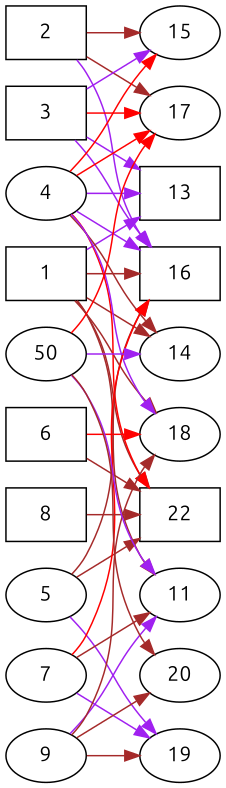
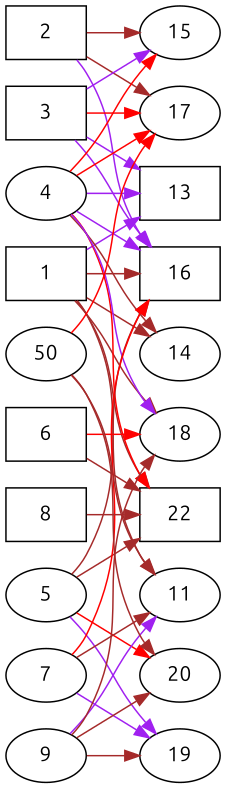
  digraph {
    fontname=Ubuntu
    rankdir=LR
    node [alpha=0.04 fontname=Ubuntu shape=ellipse]
    edge [color=brown fontname=Ubuntu]
    1 [alpha=0.06 expect_size=19098624 shape=box]
    11 [expect_size=30023680]
    n3 [alpha=0.00 expect_size=43991040 label=22 shape=box]
    13 [alpha=0.17 expect_size=27576320 shape=box]
    14 [alpha=0.13 expect_size=15801344]
    16 [expect_size=40844288 shape=box]
    18 [alpha=0.17 expect_size=44559360]
    2 [alpha=0.13 expect_size=6794240 shape=box]
    15 [alpha=0.10 expect_size=24397824]
    17 [alpha=0.06 expect_size=42185728]
    3 [alpha=0.15 expect_size=40562688 shape=box]
    4 [expect_size=28837888]
    5 [alpha=0.07 expect_size=18813952]
    19 [alpha=0.02 expect_size=14022656]
    20 [alpha=0.03 expect_size=45815808]
    6 [alpha=0.01 expect_size=45987840 shape=box]
    7 [alpha=0.01 expect_size=31331328]
    8 [alpha=0.07 expect_size=20396032 shape=box]
    9 [alpha=0.13 expect_size=9491456]
    n20 [alpha=0.15 expect_size=20219904 label=50]
    1 -> 11
    1 -> n3
    1 -> 13 [color=purple]
    1 -> 14
    1 -> 16
    1 -> 18
    2 -> 16 [color=purple]
    2 -> 15
    2 -> 17
    3 -> 13 [color=purple]
    3 -> 16 [color=purple]
    3 -> 15 [color=purple]
    3 -> 17 [color=red]
    4 -> n3 [color=red]
    4 -> 13 [color=purple]
    4 -> 14
    4 -> 16 [color=purple]
    4 -> 18 [color=purple]
    4 -> 15 [color=red]
    4 -> 17 [color=red]
    5 -> n3
    5 -> 16
    5 -> 19 [color=purple]
+   5 -> 20 [color=red]
    6 -> n3
    6 -> 18 [color=red]
    7 -> 11
    7 -> 16 [color=red]
    7 -> 19 [color=purple]
    8 -> n3
    9 -> 11 [color=purple]
    9 -> 18
    9 -> 19
    9 -> 20
-   n20 -> 11 [color=purple]
-   n20 -> 14 [color=purple]
+   n20 -> 11
    n20 -> 17 [color=red]
    n20 -> 20
  }
